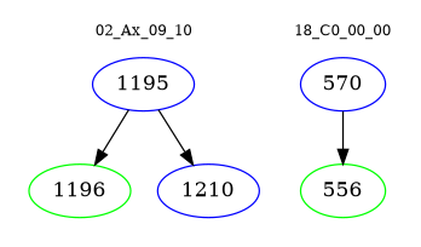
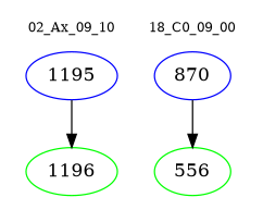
  digraph {
    node [color=blue]
    edge [color=black]
    n1 [label=1195]
    n2 [color=green label=1196]
-   n3 [label=1210]
-   n4 [label=570]
+   n4 [label=870]
    n5 [color=green label=556]
    subgraph cluster_1 {
      color=white
      fontsize=10
      label="02_Ax_09_10"
      n1
      n2
-     n3
    }
    subgraph cluster_2 {
      color=white
      fontsize=10
-     label="18_C0_00_00"
+     label="18_C0_09_00"
      n4
      n5
    }
    n1 -> n2
-   n1 -> n3
    n4 -> n5
  }
